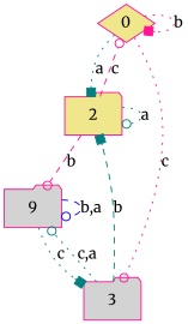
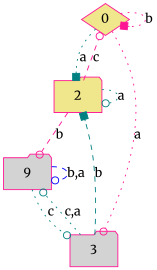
  digraph {
    d2tdocpreamble="\usetikzlibrary{automata}"
    d2tfigpreamble="\tikzstyle{every state}= [ draw=blue!50,very thick,fill=blue!20]  \tikzstyle{auto}= [fill=white]"
    fontname=Merriweather
    ranksep=0.5
    node [color=deeppink fillcolor=khaki fontname=Merriweather shape=folder style="state,filled"]
    edge [arrowhead=odot color=teal fontname=Merriweather lblstyle=auto style=dotted topath="bend right"]
    n1 [label=0 shape=diamond]
    n2 [label=2 style="state, initial,filled"]
    n3 [fillcolor=lightgrey label=3]
    n4 [fillcolor=lightgrey label=9 style="state, accepting,filled"]
    n1 -> n1 [arrowhead=box color=deeppink label=b topath="loop above"]
    n1 -> n2 [arrowhead=box label=a]
-   n1 -> n3 [color=deeppink label=c]
+   n1 -> n3 [color=deeppink label=a]
    n2 -> n1 [color=deeppink label=c style=dashed]
    n2 -> n2 [label=a topath="loop above"]
    n2 -> n4 [color=deeppink label=b style=dashed]
    n3 -> n2 [arrowhead=box label=b style=dashed]
    n3 -> n4 [label="c,a"]
-   n4 -> n3 [arrowhead=box label=c]
+   n4 -> n3 [label=c]
    n4 -> n4 [color=blue label="b,a" style=dashed topath="loop above"]
  }
